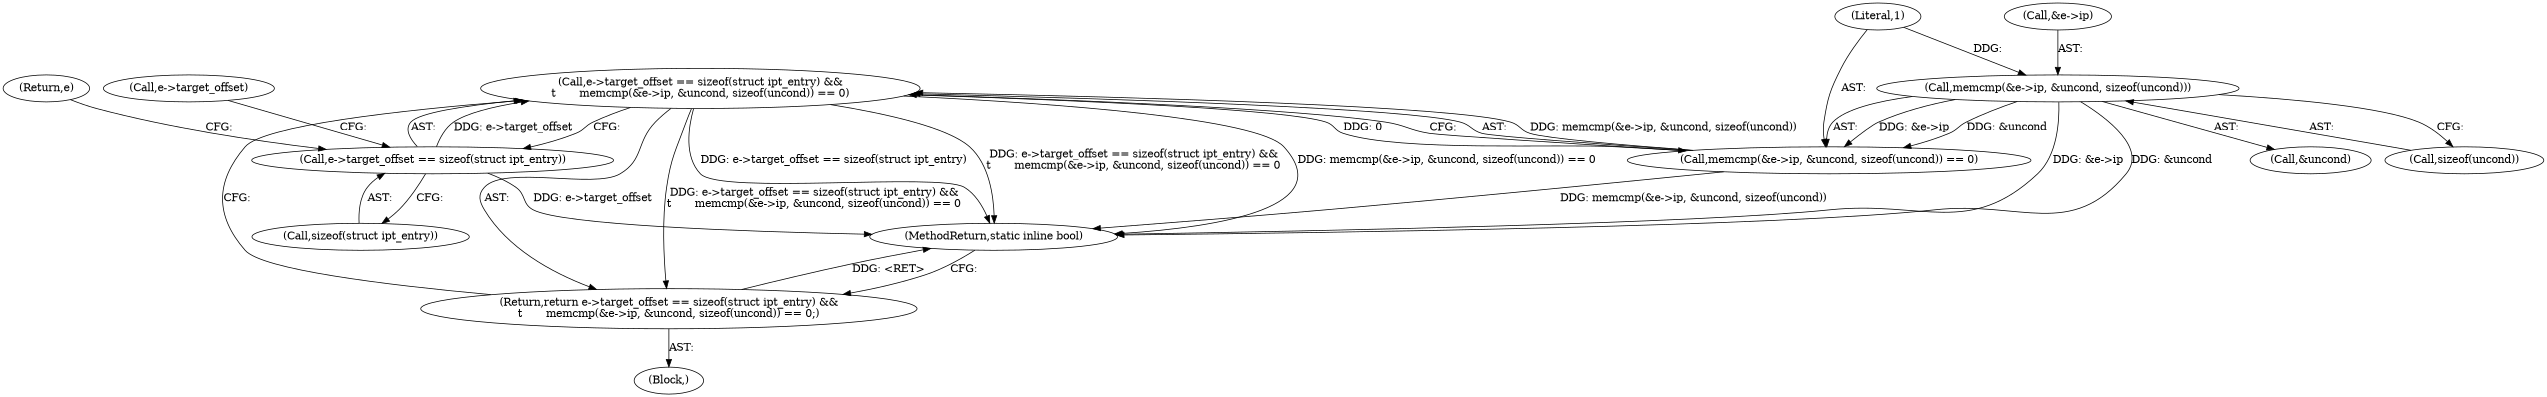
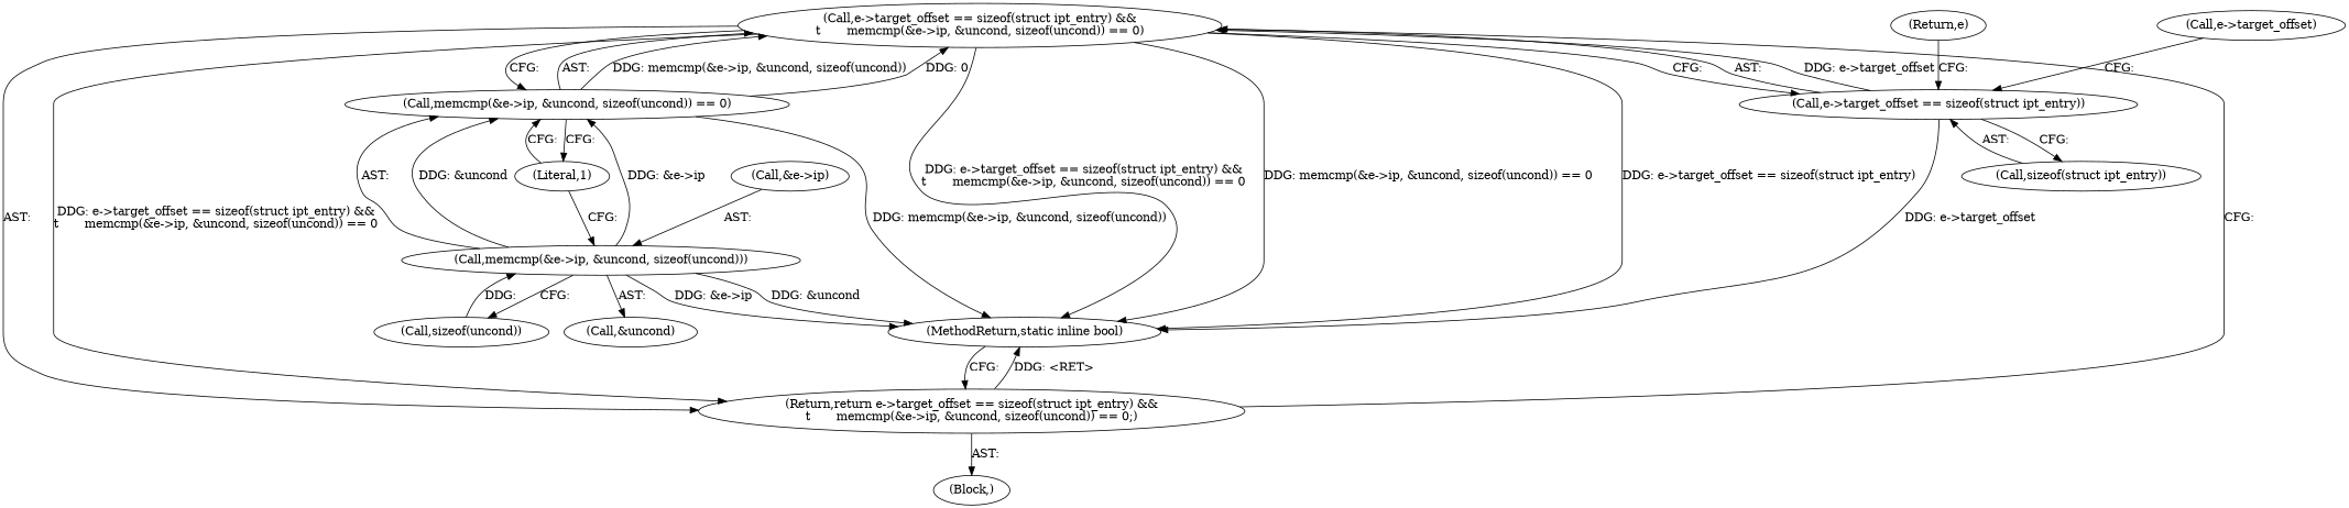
  digraph {
    n1 [label="(Call,e->target_offset == sizeof(struct ipt_entry) &&\n\t       memcmp(&e->ip, &uncond, sizeof(uncond)) == 0)"]
    n2 [label="(Call,e->target_offset == sizeof(struct ipt_entry))"]
    n3 [label="(Call,memcmp(&e->ip, &uncond, sizeof(uncond)) == 0)"]
    n4 [label="(Return,return e->target_offset == sizeof(struct ipt_entry) &&\n\t       memcmp(&e->ip, &uncond, sizeof(uncond)) == 0;)"]
    n5 [label="(MethodReturn,static inline bool)"]
    n6 [label="(Call,sizeof(struct ipt_entry))"]
    n7 [label="(Literal,1)"]
    n8 [label="(Block,)"]
    n9 [label="(Call,memcmp(&e->ip, &uncond, sizeof(uncond)))"]
    n10 [label="(Call,sizeof(uncond))"]
    n11 [label="(Call,&uncond)"]
    n12 [label="(Return,e)"]
    n13 [label="(Call,&e->ip)"]
    n14 [label="(Call,e->target_offset)"]
    n1 -> n2 [label="CFG: "]
    n1 -> n3 [label="CFG: "]
    n1 -> n4 [label="AST: "]
    n1 -> n4 [label="DDG: e->target_offset == sizeof(struct ipt_entry) &&\n\t       memcmp(&e->ip, &uncond, sizeof(uncond)) == 0"]
    n1 -> n5 [label="DDG: e->target_offset == sizeof(struct ipt_entry) &&\n\t       memcmp(&e->ip, &uncond, sizeof(uncond)) == 0"]
    n1 -> n5 [label="DDG: memcmp(&e->ip, &uncond, sizeof(uncond)) == 0"]
    n1 -> n5 [label="DDG: e->target_offset == sizeof(struct ipt_entry)"]
    n2 -> n1 [label="AST: "]
    n2 -> n1 [label="DDG: e->target_offset"]
    n2 -> n5 [label="DDG: e->target_offset"]
    n2 -> n6 [label="CFG: "]
    n3 -> n1 [label="AST: "]
    n3 -> n1 [label="DDG: memcmp(&e->ip, &uncond, sizeof(uncond))"]
    n3 -> n1 [label="DDG: 0"]
    n3 -> n5 [label="DDG: memcmp(&e->ip, &uncond, sizeof(uncond))"]
+   n3 -> n7 [label="CFG: "]
    n4 -> n1 [label="CFG: "]
    n4 -> n5 [label="DDG: <RET>"]
    n4 -> n8 [label="AST: "]
    n5 -> n4 [label="CFG: "]
    n6 -> n2 [label="AST: "]
-   n7 -> n3 [label="AST: "]
-   n7 -> n9 [label="DDG: "]
+   n7 -> n3 [label="CFG: "]
+   n7 -> n9 [label="CFG: "]
    n9 -> n3 [label="AST: "]
    n9 -> n3 [label="DDG: &e->ip"]
    n9 -> n3 [label="DDG: &uncond"]
    n9 -> n5 [label="DDG: &e->ip"]
    n9 -> n5 [label="DDG: &uncond"]
    n9 -> n10 [label="CFG: "]
    n9 -> n11 [label="AST: "]
-   n10 -> n9 [label="AST: "]
+   n10 -> n9 [label="DDG: "]
    n12 -> n2 [label="CFG: "]
    n13 -> n9 [label="AST: "]
    n14 -> n2 [label="CFG: "]
  }
